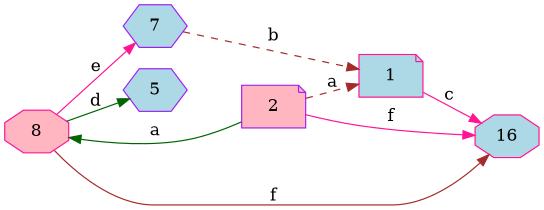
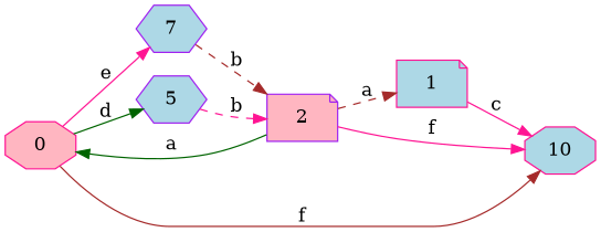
  strict digraph {
    rankdir=LR
    node [color=deeppink fillcolor=lightblue shape=octagon style=filled]
    edge [color=deeppink style=solid]
-   0 [fillcolor=lightpink label=8]
+   0 [fillcolor=lightpink]
    n2 [color=purple label=5 shape=hexagon]
    7 [color=purple shape=hexagon]
-   10 [label=16]
+   10
    2 [color=purple fillcolor=lightpink shape=note]
    1 [shape=note]
    0 -> n2 [color=darkgreen label=d]
    0 -> 7 [label=e]
    0 -> 10 [color=brown label=f]
-   7 -> 1 [color=brown label=b style=dashed]
+   n2 -> 2 [label=b style=dashed]
+   7 -> 2 [color=brown label=b style=dashed]
    2 -> 0 [color=darkgreen label=a]
    2 -> 10 [label=f]
    2 -> 1 [color=brown label=a style=dashed]
    1 -> 10 [label=c]
  }
